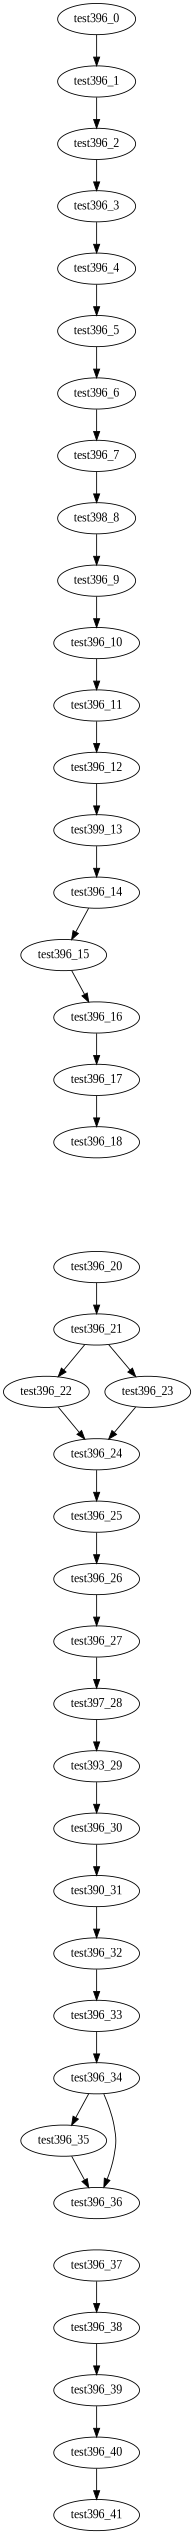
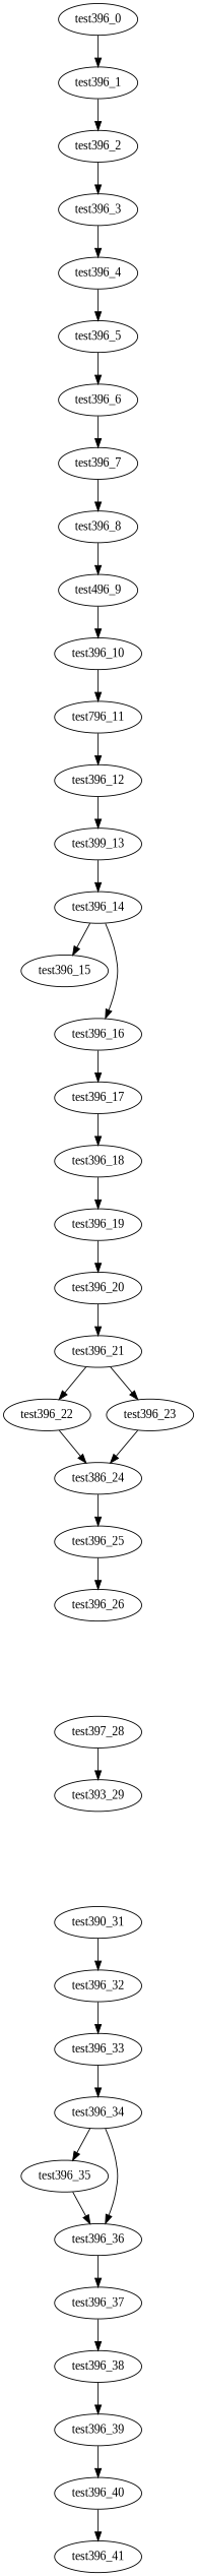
  digraph {
    fontname="Liberation Serif"
    node [fontname="Liberation Serif"]
    edge [fontname="Liberation Serif"]
    test396_0
    test396_1
    test396_2
    test396_3
    test396_4
    test396_5
    test396_6
    test396_7
-   test396_8 [label=test398_8]
-   test396_9
+   test396_8
+   test396_9 [label=test496_9]
    test396_10
-   test396_11
+   test396_11 [label=test796_11]
    test396_12
    n14 [label=test399_13]
    test396_14
    test396_15
    test396_16
    test396_17
    test396_18
+   test396_19
    test396_20
    test396_21
    test396_22
    test396_23
-   test396_24
+   test396_24 [label=test386_24]
    test396_25
    test396_26
-   test396_27
    n29 [label=test397_28]
    n30 [label=test393_29]
-   test396_30
    n32 [label=test390_31]
    test396_32
    test396_33
    test396_34
    test396_35
    test396_36
    test396_37
    test396_38
    test396_39
    test396_40
    test396_41
    test396_0 -> test396_1
    test396_1 -> test396_2
    test396_2 -> test396_3
    test396_3 -> test396_4
    test396_4 -> test396_5
    test396_5 -> test396_6
    test396_6 -> test396_7
    test396_7 -> test396_8
    test396_8 -> test396_9
    test396_9 -> test396_10
    test396_10 -> test396_11
    test396_11 -> test396_12
    test396_12 -> n14
    n14 -> test396_14
    test396_14 -> test396_15
-   test396_15 -> test396_16
+   test396_14 -> test396_16
    test396_16 -> test396_17
    test396_17 -> test396_18
+   test396_18 -> test396_19
+   test396_19 -> test396_20
    test396_20 -> test396_21
    test396_21 -> test396_22
    test396_21 -> test396_23
    test396_22 -> test396_24
    test396_23 -> test396_24
    test396_24 -> test396_25
    test396_25 -> test396_26
-   test396_26 -> test396_27
-   test396_27 -> n29
    n29 -> n30
-   n30 -> test396_30
-   test396_30 -> n32
    n32 -> test396_32
    test396_32 -> test396_33
    test396_33 -> test396_34
    test396_34 -> test396_35
    test396_34 -> test396_36
    test396_35 -> test396_36
+   test396_36 -> test396_37
    test396_37 -> test396_38
    test396_38 -> test396_39
    test396_39 -> test396_40
    test396_40 -> test396_41
  }
